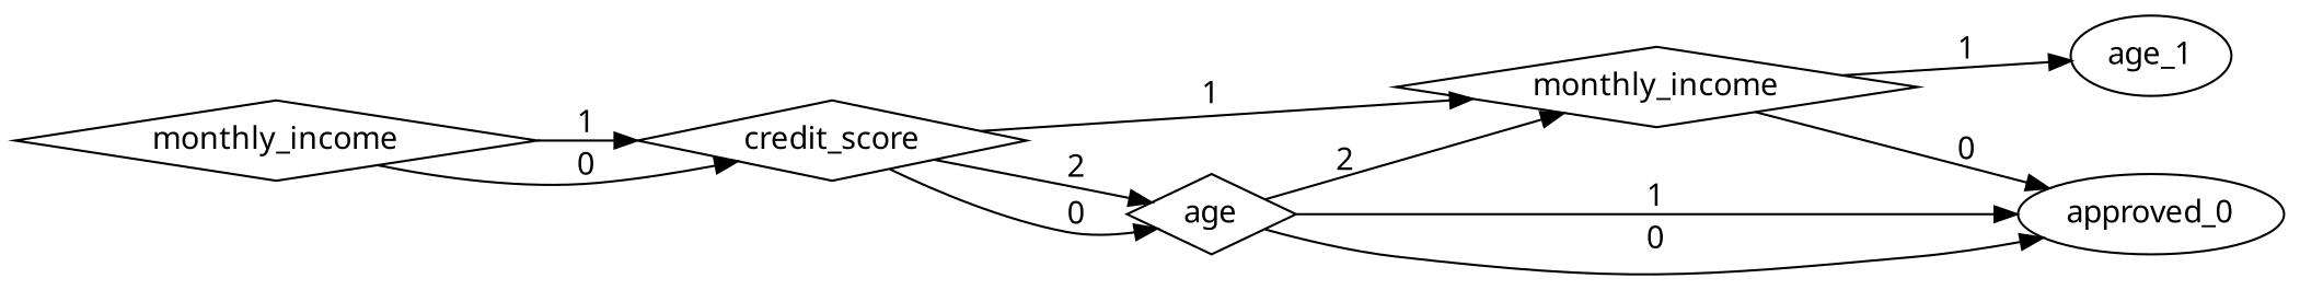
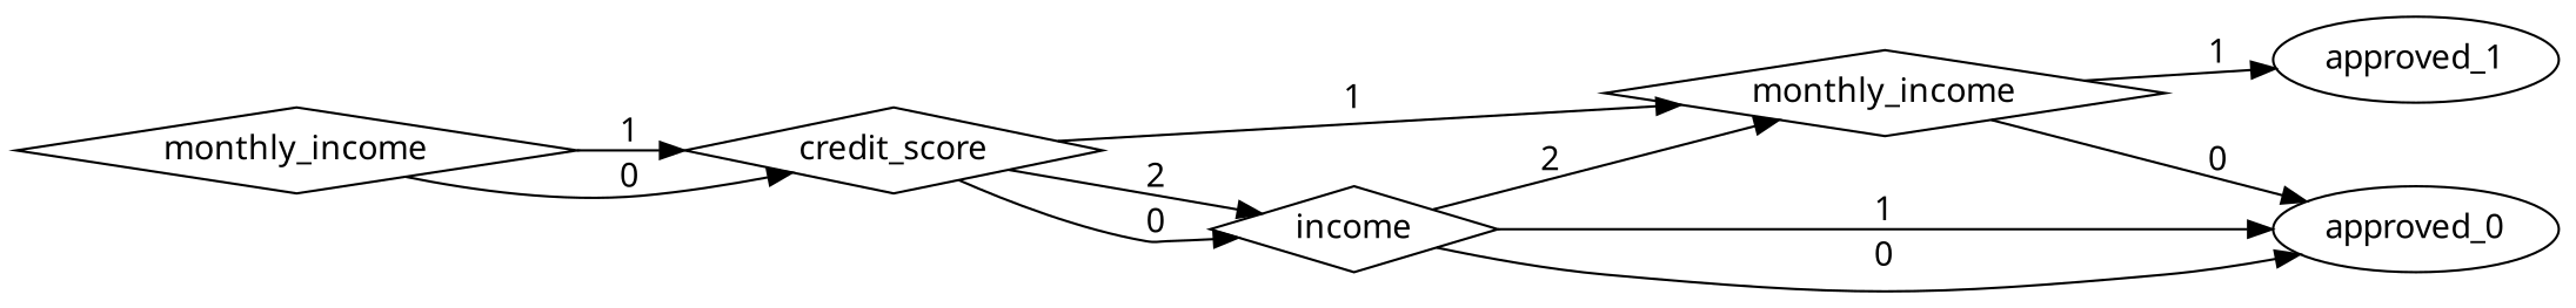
  digraph {
    fontname="Noto Sans"
    rankdir=LR
    node [fontname="Noto Sans" shape=diamond]
    edge [fontname="Noto Sans"]
-   n1 [label=age_1 shape=""]
+   n1 [label=approved_1 shape=""]
    n2 [label=approved_0 shape=""]
    n3 [label=monthly_income]
-   n4 [label=age]
+   n4 [label=income]
    n5 [label=credit_score]
    n6 [label=monthly_income]
    n3 -> n1 [label=1]
    n3 -> n2 [label=0]
    n4 -> n2 [label=1]
    n4 -> n2 [label=0]
    n4 -> n3 [label=2]
    n5 -> n3 [label=1]
    n5 -> n4 [label=2]
    n5 -> n4 [label=0]
    n6 -> n5 [label=1]
    n6 -> n5 [label=0]
  }
